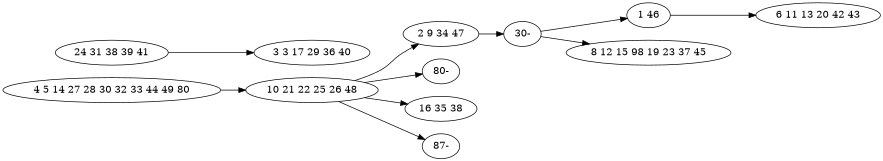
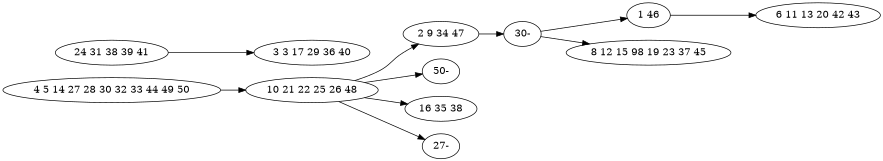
  digraph {
    rankdir=LR
-   n1 [label="4 5 14 27 28 30 32 33 44 49 80"]
+   n1 [label="4 5 14 27 28 30 32 33 44 49 50"]
    n2 [label="10 21 22 25 26 48"]
    n3 [label="2 9 34 47"]
-   n4 [label="80-"]
+   n4 [label="50-"]
    n5 [label="16 35 38"]
-   n6 [label="87-"]
+   n6 [label="27-"]
    n7 [label="30-"]
    n8 [label="1 46"]
    n9 [label="8 12 15 98 19 23 37 45"]
    n10 [label="6 11 13 20 42 43"]
    n11 [label="24 31 38 39 41"]
    n12 [label="3 3 17 29 36 40"]
    n1 -> n2
    n2 -> n3
    n2 -> n4
    n2 -> n5
    n2 -> n6
    n3 -> n7
    n7 -> n8
    n7 -> n9
    n8 -> n10
    n11 -> n12
  }
